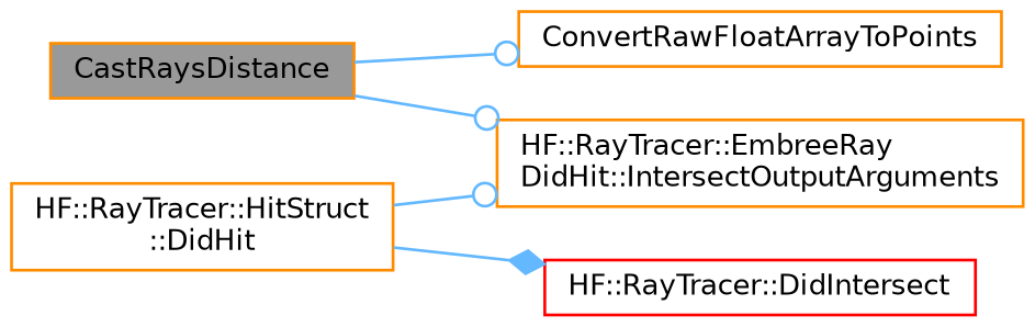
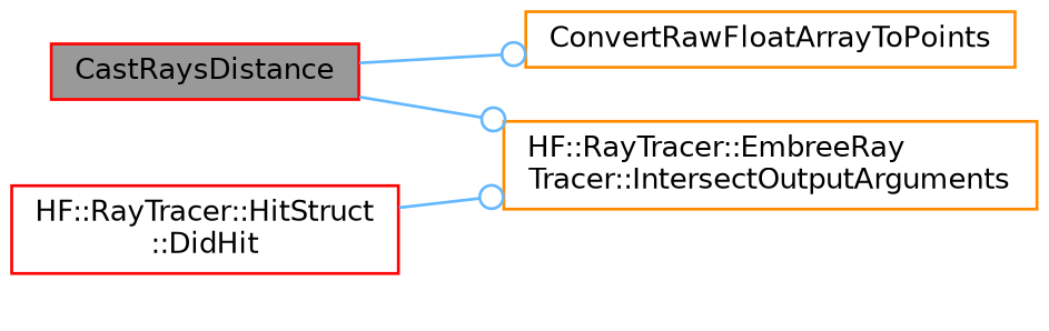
  digraph {
    rankdir=LR
    node [color=darkorange fillcolor=white fontname=Helvetica fontsize=10 shape=box style=filled]
    edge [arrowhead=odot color=steelblue1 fontname=Helvetica fontsize=10 labelfontname=Helvetica labelfontsize=10 style=solid]
-   n1 [fillcolor=grey60 fontcolor=black height=0.2 label=CastRaysDistance width=0.4]
+   n1 [color=red fillcolor=grey60 fontcolor=black height=0.2 label=CastRaysDistance width=0.4]
    n2 [height=0.2 label=ConvertRawFloatArrayToPoints width=0.4]
-   n3 [height=0.2 label="HF::RayTracer::EmbreeRay\lDidHit::IntersectOutputArguments" width=0.4]
-   n4 [height=0.2 label="HF::RayTracer::HitStruct\l::DidHit" width=0.4]
-   n5 [color=red height=0.2 label="HF::RayTracer::DidIntersect" width=0.4]
+   n3 [height=0.2 label="HF::RayTracer::EmbreeRay\lTracer::IntersectOutputArguments" width=0.4]
+   n4 [color=red height=0.2 label="HF::RayTracer::HitStruct\l::DidHit" width=0.4]
    n1 -> n2
    n1 -> n3
    n4 -> n3
-   n4 -> n5 [arrowhead=diamond]
  }
